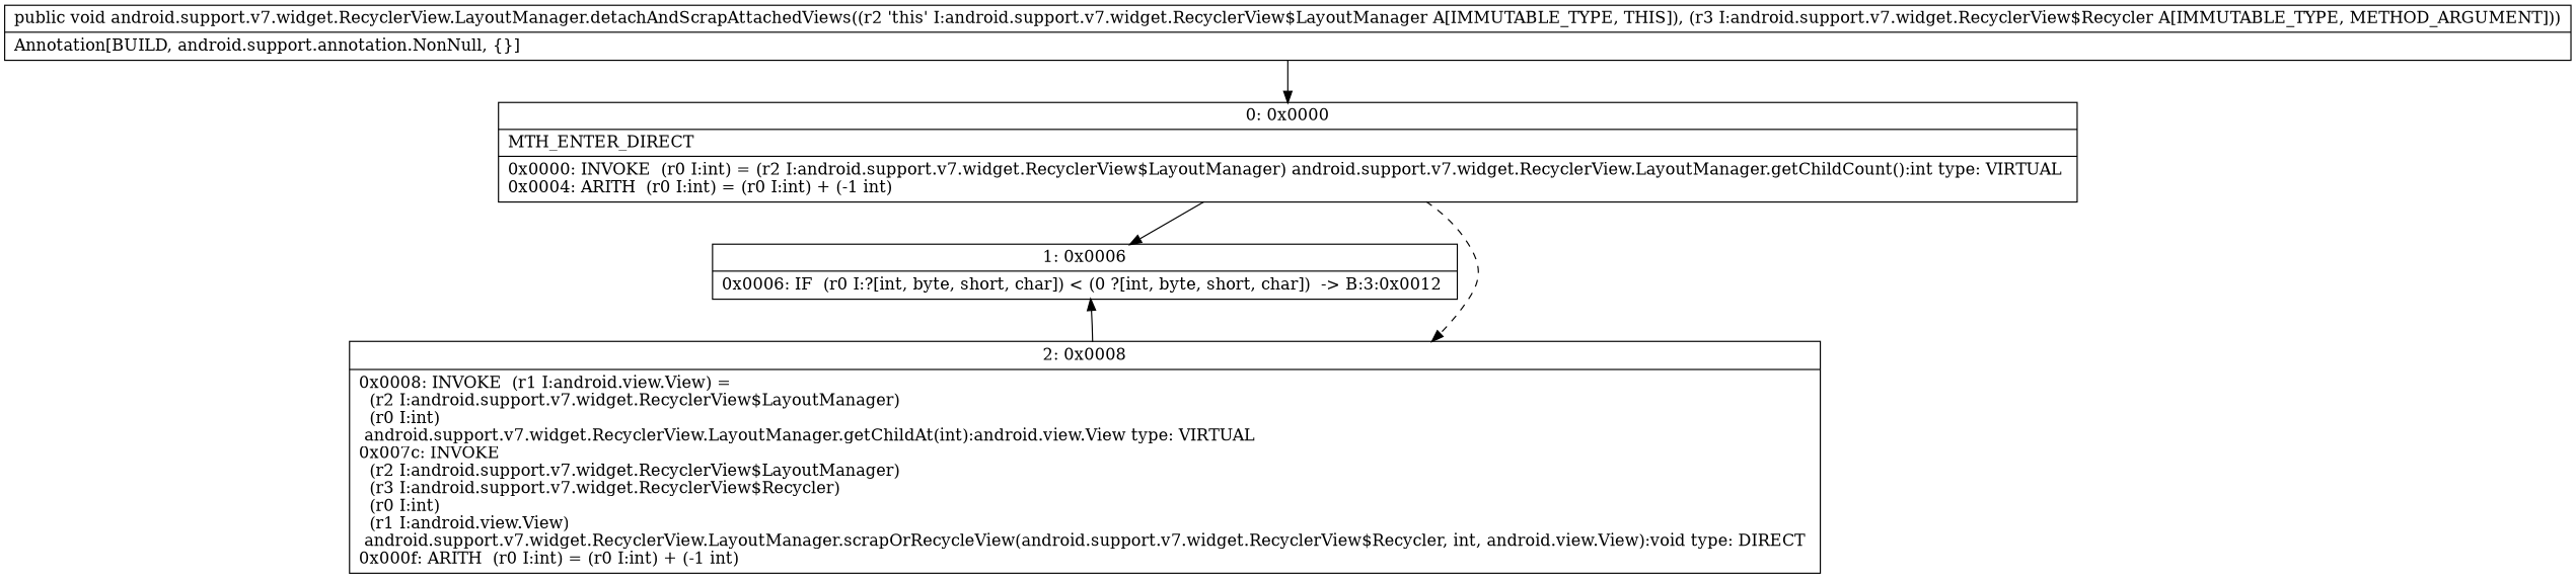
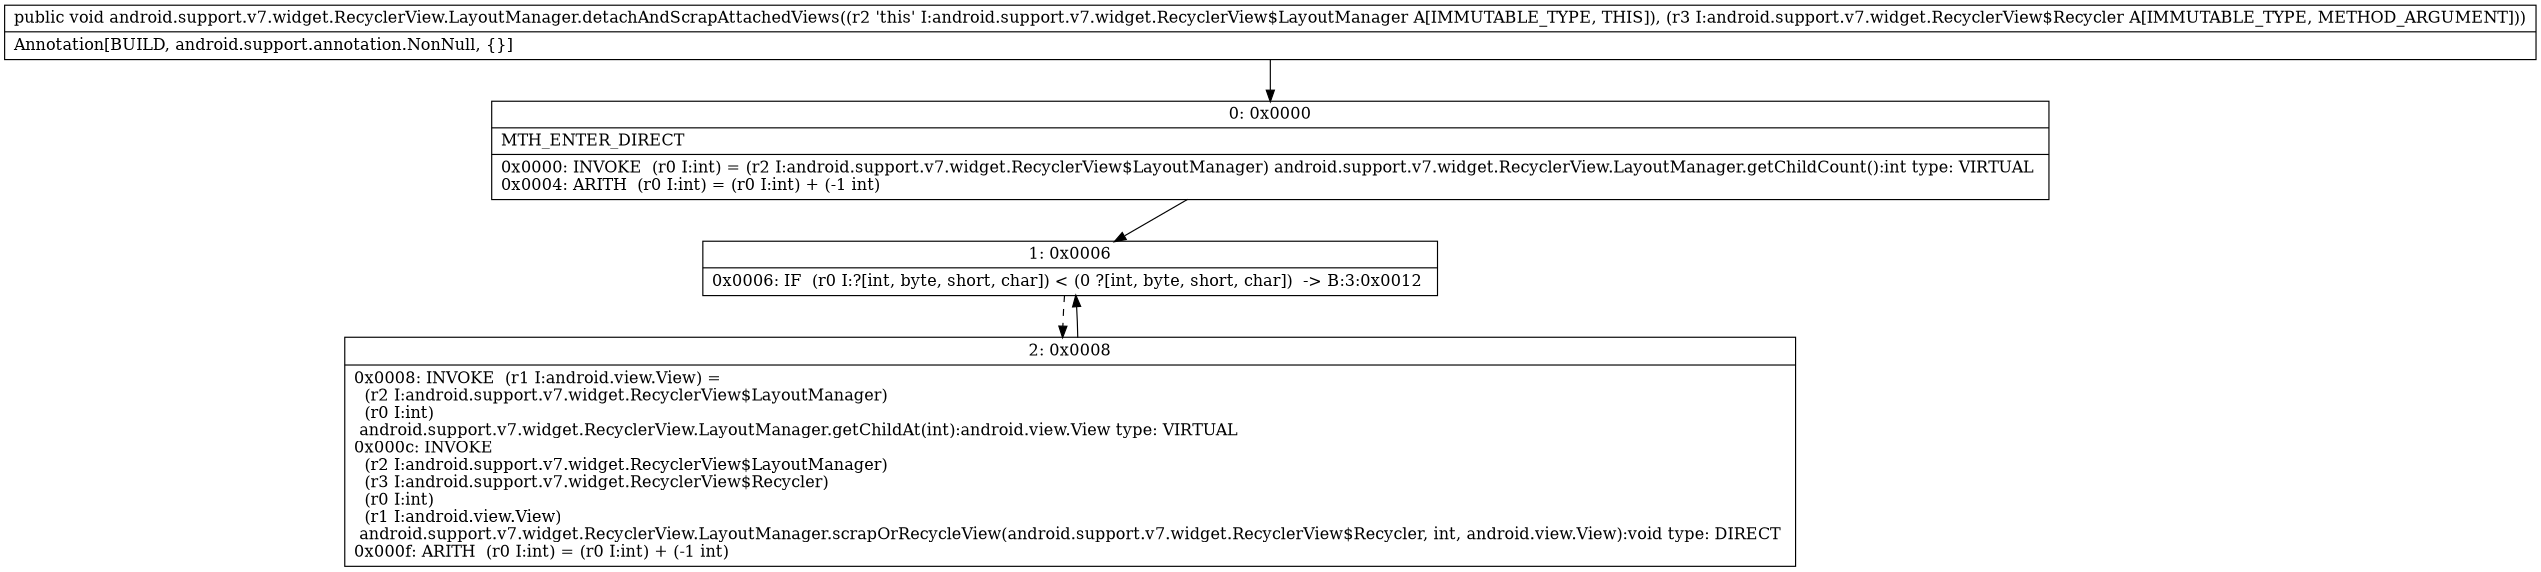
  digraph {
    node [shape=record]
    n1 [label="{0\:\ 0x0000|MTH_ENTER_DIRECT\l|0x0000: INVOKE  (r0 I:int) = (r2 I:android.support.v7.widget.RecyclerView$LayoutManager) android.support.v7.widget.RecyclerView.LayoutManager.getChildCount():int type: VIRTUAL \l0x0004: ARITH  (r0 I:int) = (r0 I:int) + (\-1 int) \l}"]
    n2 [label="{1\:\ 0x0006|0x0006: IF  (r0 I:?[int, byte, short, char]) \< (0 ?[int, byte, short, char])  \-\> B:3:0x0012 \l}"]
-   n3 [label="{2\:\ 0x0008|0x0008: INVOKE  (r1 I:android.view.View) = \l  (r2 I:android.support.v7.widget.RecyclerView$LayoutManager)\l  (r0 I:int)\l android.support.v7.widget.RecyclerView.LayoutManager.getChildAt(int):android.view.View type: VIRTUAL \l0x007c: INVOKE  \l  (r2 I:android.support.v7.widget.RecyclerView$LayoutManager)\l  (r3 I:android.support.v7.widget.RecyclerView$Recycler)\l  (r0 I:int)\l  (r1 I:android.view.View)\l android.support.v7.widget.RecyclerView.LayoutManager.scrapOrRecycleView(android.support.v7.widget.RecyclerView$Recycler, int, android.view.View):void type: DIRECT \l0x000f: ARITH  (r0 I:int) = (r0 I:int) + (\-1 int) \l}"]
+   n3 [label="{2\:\ 0x0008|0x0008: INVOKE  (r1 I:android.view.View) = \l  (r2 I:android.support.v7.widget.RecyclerView$LayoutManager)\l  (r0 I:int)\l android.support.v7.widget.RecyclerView.LayoutManager.getChildAt(int):android.view.View type: VIRTUAL \l0x000c: INVOKE  \l  (r2 I:android.support.v7.widget.RecyclerView$LayoutManager)\l  (r3 I:android.support.v7.widget.RecyclerView$Recycler)\l  (r0 I:int)\l  (r1 I:android.view.View)\l android.support.v7.widget.RecyclerView.LayoutManager.scrapOrRecycleView(android.support.v7.widget.RecyclerView$Recycler, int, android.view.View):void type: DIRECT \l0x000f: ARITH  (r0 I:int) = (r0 I:int) + (\-1 int) \l}"]
    n4 [label="{public void android.support.v7.widget.RecyclerView.LayoutManager.detachAndScrapAttachedViews((r2 'this' I:android.support.v7.widget.RecyclerView$LayoutManager A[IMMUTABLE_TYPE, THIS]), (r3 I:android.support.v7.widget.RecyclerView$Recycler A[IMMUTABLE_TYPE, METHOD_ARGUMENT]))  | Annotation[BUILD, android.support.annotation.NonNull, \{\}]\l}"]
    n1 -> n2
-   n1 -> n3 [style=dashed]
+   n2 -> n3 [style=dashed]
    n3 -> n2
    n4 -> n1
  }
